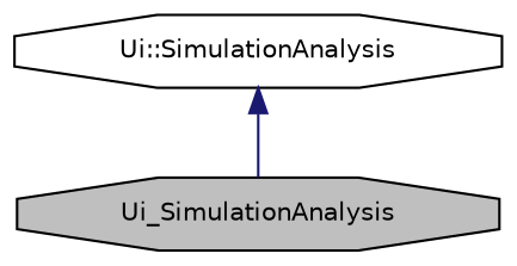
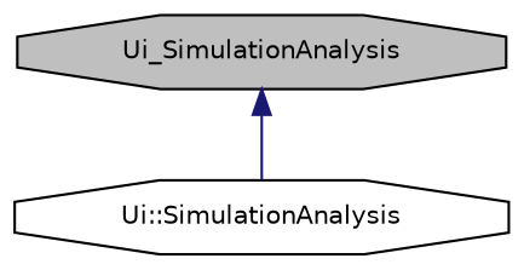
  digraph {
    node [color=black fontname=Helvetica fontsize=10 shape=octagon style=filled]
    n1 [fillcolor=grey75 fontcolor=black height=0.2 label=Ui_SimulationAnalysis width=0.4]
    n2 [fillcolor=white height=0.2 label="Ui::SimulationAnalysis" width=0.4]
-   n2 -> n1 [color=midnightblue dir=back fontname=Helvetica fontsize=10 labelfontname=Helvetica labelfontsize=10 style=solid]
+   n1 -> n2 [color=midnightblue dir=back fontname=Helvetica fontsize=10 labelfontname=Helvetica labelfontsize=10 style=solid]
  }
